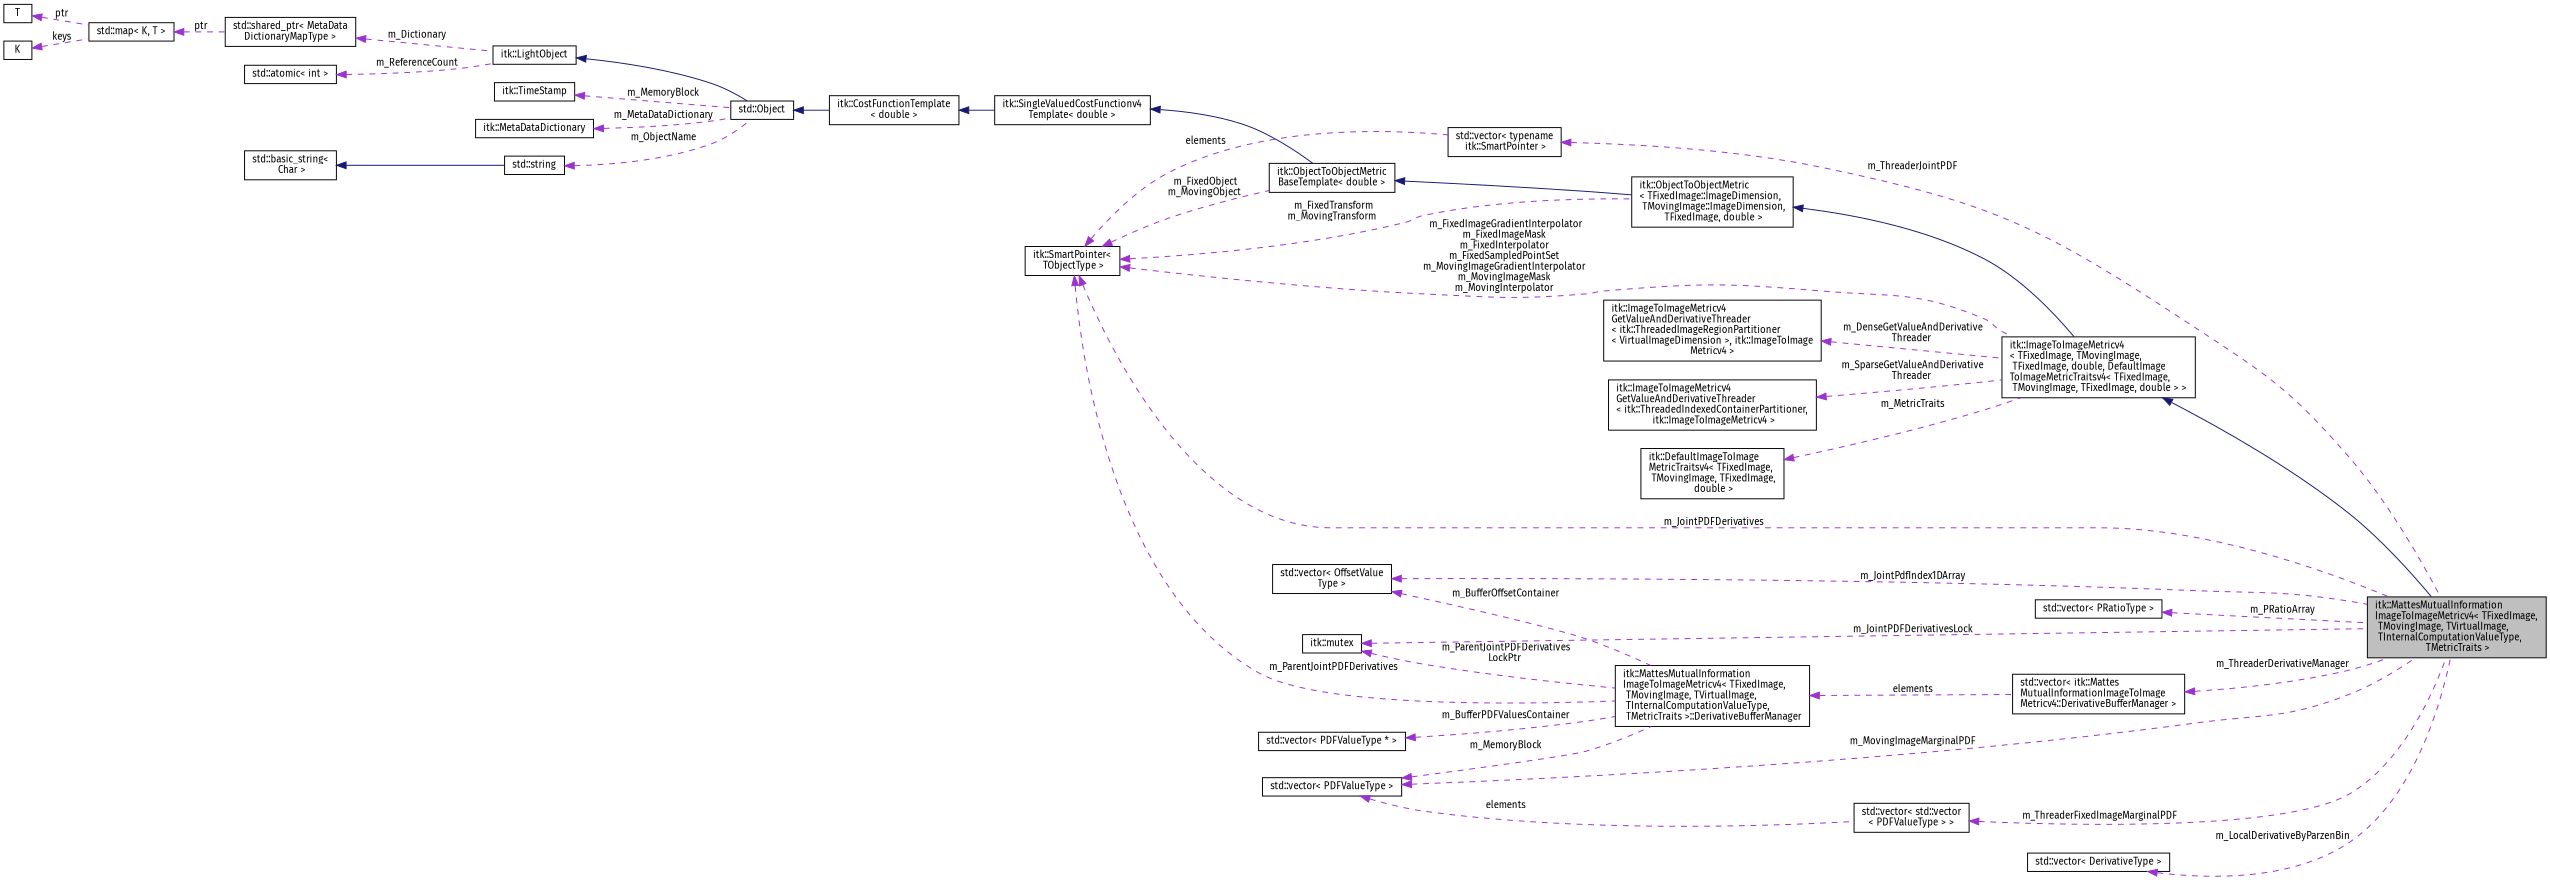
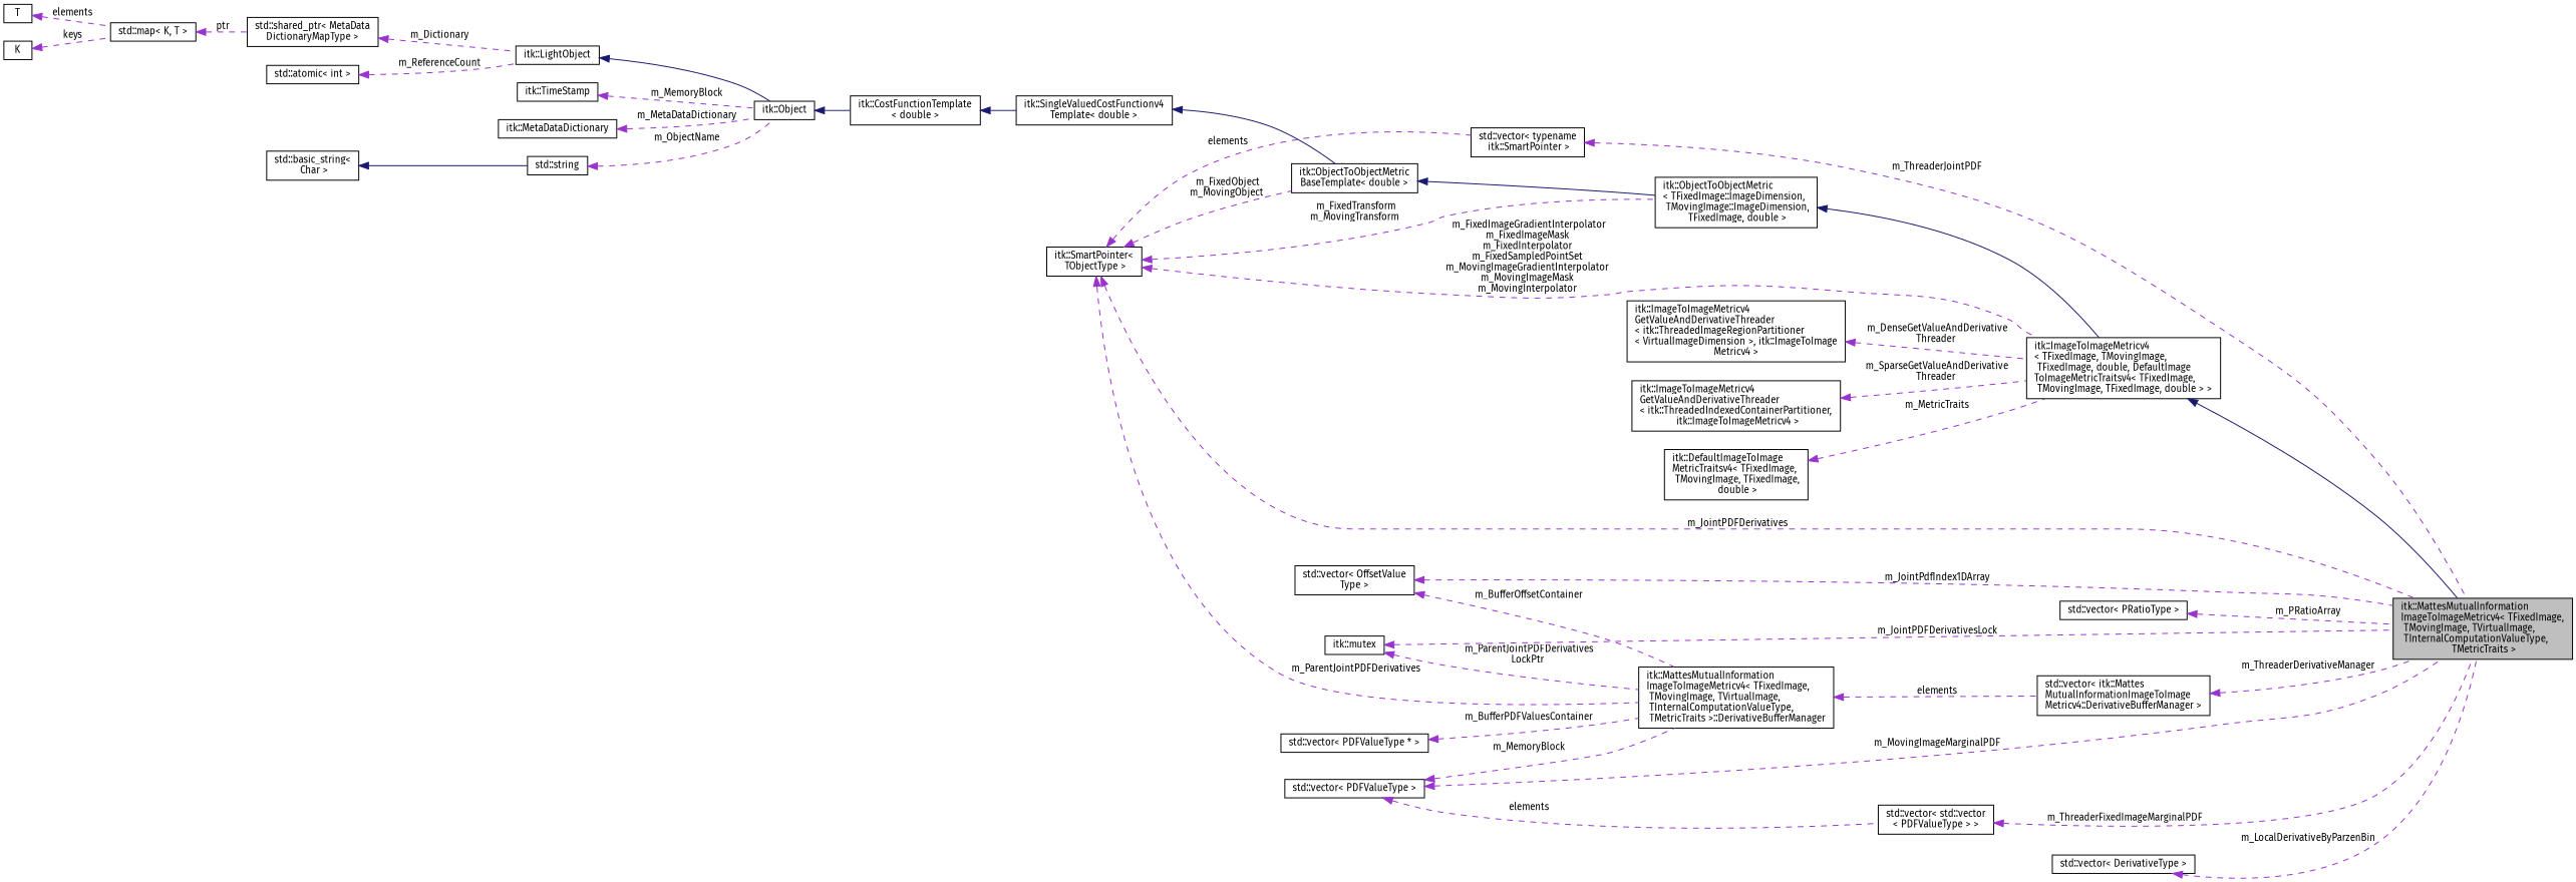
  digraph {
    fontname="Fira Sans"
    rankdir=LR
    node [color=black fillcolor=white fontname="Fira Sans" fontsize=10 shape=record style=filled]
    edge [color=darkorchid3 dir=back fontname="Fira Sans" fontsize=10 labelfontname=Helvetica labelfontsize=10 style=dashed]
    n1 [fillcolor=grey75 fontcolor=black height=0.2 label="itk::MattesMutualInformation\lImageToImageMetricv4\< TFixedImage,\l TMovingImage, TVirtualImage,\l TInternalComputationValueType,\l TMetricTraits \>" width=0.4]
    n2 [height=0.2 label="itk::ImageToImageMetricv4\l\< TFixedImage, TMovingImage,\l TFixedImage, double, DefaultImage\lToImageMetricTraitsv4\< TFixedImage,\l TMovingImage, TFixedImage, double \> \>" width=0.4]
    n3 [height=0.2 label="itk::ObjectToObjectMetric\l\< TFixedImage::ImageDimension,\l TMovingImage::ImageDimension,\l TFixedImage, double \>" width=0.4]
    n4 [height=0.2 label="itk::ObjectToObjectMetric\lBaseTemplate\< double \>" width=0.4]
    n5 [height=0.2 label="itk::SingleValuedCostFunctionv4\lTemplate\< double \>" width=0.4]
    n6 [height=0.2 label="itk::CostFunctionTemplate\l\< double \>" width=0.4]
-   n7 [height=0.2 label="std::Object" width=0.4]
+   n7 [height=0.2 label="itk::Object" width=0.4]
    n8 [height=0.2 label="itk::LightObject" width=0.4]
    n9 [height=0.2 label="std::atomic\< int \>" width=0.4]
    n10 [height=0.2 label="itk::TimeStamp" width=0.4]
    n11 [height=0.2 label=T width=0.4]
    n12 [height=0.2 label="std::map\< K, T \>" width=0.4]
    n13 [height=0.2 label="std::shared_ptr\< MetaData\lDictionaryMapType \>" width=0.4]
    n14 [height=0.2 label="itk::MetaDataDictionary" width=0.4]
    n15 [height=0.2 label=K width=0.4]
    n16 [height=0.2 label="std::string" width=0.4]
    n17 [height=0.2 label="std::basic_string\<\l Char \>" width=0.4]
    n18 [height=0.2 label="itk::SmartPointer\<\l TObjectType \>" width=0.4]
    n19 [height=0.2 label="std::vector\< typename\l itk::SmartPointer \>" width=0.4]
    n20 [height=0.2 label="itk::MattesMutualInformation\lImageToImageMetricv4\< TFixedImage,\l TMovingImage, TVirtualImage,\l TInternalComputationValueType,\l TMetricTraits \>::DerivativeBufferManager" width=0.4]
    n21 [height=0.2 label="std::vector\< itk::Mattes\lMutualInformationImageToImage\lMetricv4::DerivativeBufferManager \>" width=0.4]
    n22 [height=0.2 label="itk::ImageToImageMetricv4\lGetValueAndDerivativeThreader\l\< itk::ThreadedImageRegionPartitioner\l\< VirtualImageDimension \>, itk::ImageToImage\lMetricv4 \>" width=0.4]
    n23 [height=0.2 label="itk::ImageToImageMetricv4\lGetValueAndDerivativeThreader\l\< itk::ThreadedIndexedContainerPartitioner,\l itk::ImageToImageMetricv4 \>" width=0.4]
    n24 [height=0.2 label="itk::DefaultImageToImage\lMetricTraitsv4\< TFixedImage,\l TMovingImage, TFixedImage,\l double \>" width=0.4]
    n25 [height=0.2 label="std::vector\< PRatioType \>" width=0.4]
    n26 [height=0.2 label="std::vector\< OffsetValue\lType \>" width=0.4]
    n27 [height=0.2 label="std::vector\< PDFValueType \>" width=0.4]
    n28 [height=0.2 label="std::vector\< std::vector\l\< PDFValueType \> \>" width=0.4]
    n29 [height=0.2 label="std::vector\< PDFValueType * \>" width=0.4]
    n30 [height=0.2 label="itk::mutex" width=0.4]
    n31 [height=0.2 label="std::vector\< DerivativeType \>" width=0.4]
    n2 -> n1 [color=midnightblue style=solid]
    n3 -> n2 [color=midnightblue style=solid]
    n4 -> n3 [color=midnightblue style=solid]
    n5 -> n4 [color=midnightblue style=solid]
    n6 -> n5 [color=midnightblue style=solid]
    n7 -> n6 [color=midnightblue style=solid]
    n8 -> n7 [color=midnightblue style=solid]
    n9 -> n8 [label=" m_ReferenceCount"]
    n10 -> n7 [label=" m_MemoryBlock"]
-   n11 -> n12 [label=" ptr"]
+   n11 -> n12 [label=" elements"]
    n12 -> n13 [label=" ptr"]
    n13 -> n8 [label=" m_Dictionary"]
    n14 -> n7 [label=" m_MetaDataDictionary"]
    n15 -> n12 [label=" keys"]
    n16 -> n7 [label=" m_ObjectName"]
    n17 -> n16 [color=midnightblue style=solid]
    n18 -> n1 [label=" m_JointPDFDerivatives"]
    n18 -> n2 [label=" m_FixedImageGradientInterpolator\nm_FixedImageMask\nm_FixedInterpolator\nm_FixedSampledPointSet\nm_MovingImageGradientInterpolator\nm_MovingImageMask\nm_MovingInterpolator"]
    n18 -> n3 [label=" m_FixedTransform\nm_MovingTransform"]
    n18 -> n4 [label=" m_FixedObject\nm_MovingObject"]
    n18 -> n19 [label=" elements"]
    n18 -> n20 [label=" m_ParentJointPDFDerivatives"]
    n19 -> n1 [label=" m_ThreaderJointPDF"]
    n20 -> n21 [label=" elements"]
    n21 -> n1 [label=" m_ThreaderDerivativeManager"]
    n22 -> n2 [label=" m_DenseGetValueAndDerivative\lThreader"]
    n23 -> n2 [label=" m_SparseGetValueAndDerivative\lThreader"]
    n24 -> n2 [label=" m_MetricTraits"]
    n25 -> n1 [label=" m_PRatioArray"]
    n26 -> n1 [label=" m_JointPdfIndex1DArray"]
    n26 -> n20 [label=" m_BufferOffsetContainer"]
    n27 -> n1 [label=" m_MovingImageMarginalPDF"]
    n27 -> n20 [label=" m_MemoryBlock"]
    n27 -> n28 [label=" elements"]
    n28 -> n1 [label=" m_ThreaderFixedImageMarginalPDF"]
    n29 -> n20 [label=" m_BufferPDFValuesContainer"]
    n30 -> n1 [label=" m_JointPDFDerivativesLock"]
    n30 -> n20 [label=" m_ParentJointPDFDerivatives\lLockPtr"]
    n31 -> n1 [label=" m_LocalDerivativeByParzenBin"]
  }
